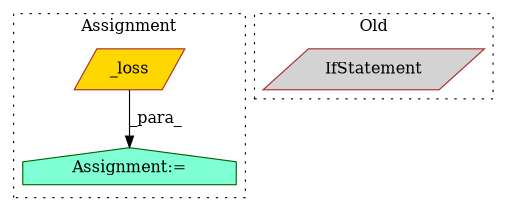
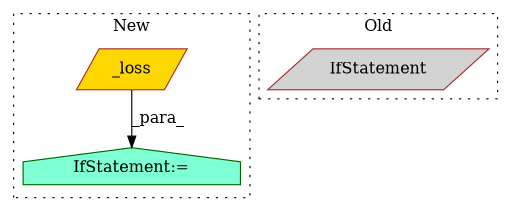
  digraph {
    node [shape=parallelogram style=filled color=brown]
    n1 [a=32 l="6,1" label=_loss s="2296,2317" fillcolor=gold]
-   n2 [a=7 l=1 label="Assignment:=" s=2290 shape=house fillcolor=aquamarine color=darkgreen]
+   n2 [a=7 l=1 label="IfStatement:=" s=2290 shape=house fillcolor=aquamarine color=darkgreen]
    n3 [a=25 l="4,2" label=IfStatement s="1338,1392" fillcolor=lightgrey]
    subgraph cluster_1 {
-     label=Assignment
+     label=New
      style=dotted
      n1
      n2
    }
    subgraph cluster_2 {
      label=Old
      style=dotted
      n3
    }
    n1 -> n2 [label=_para_]
  }
